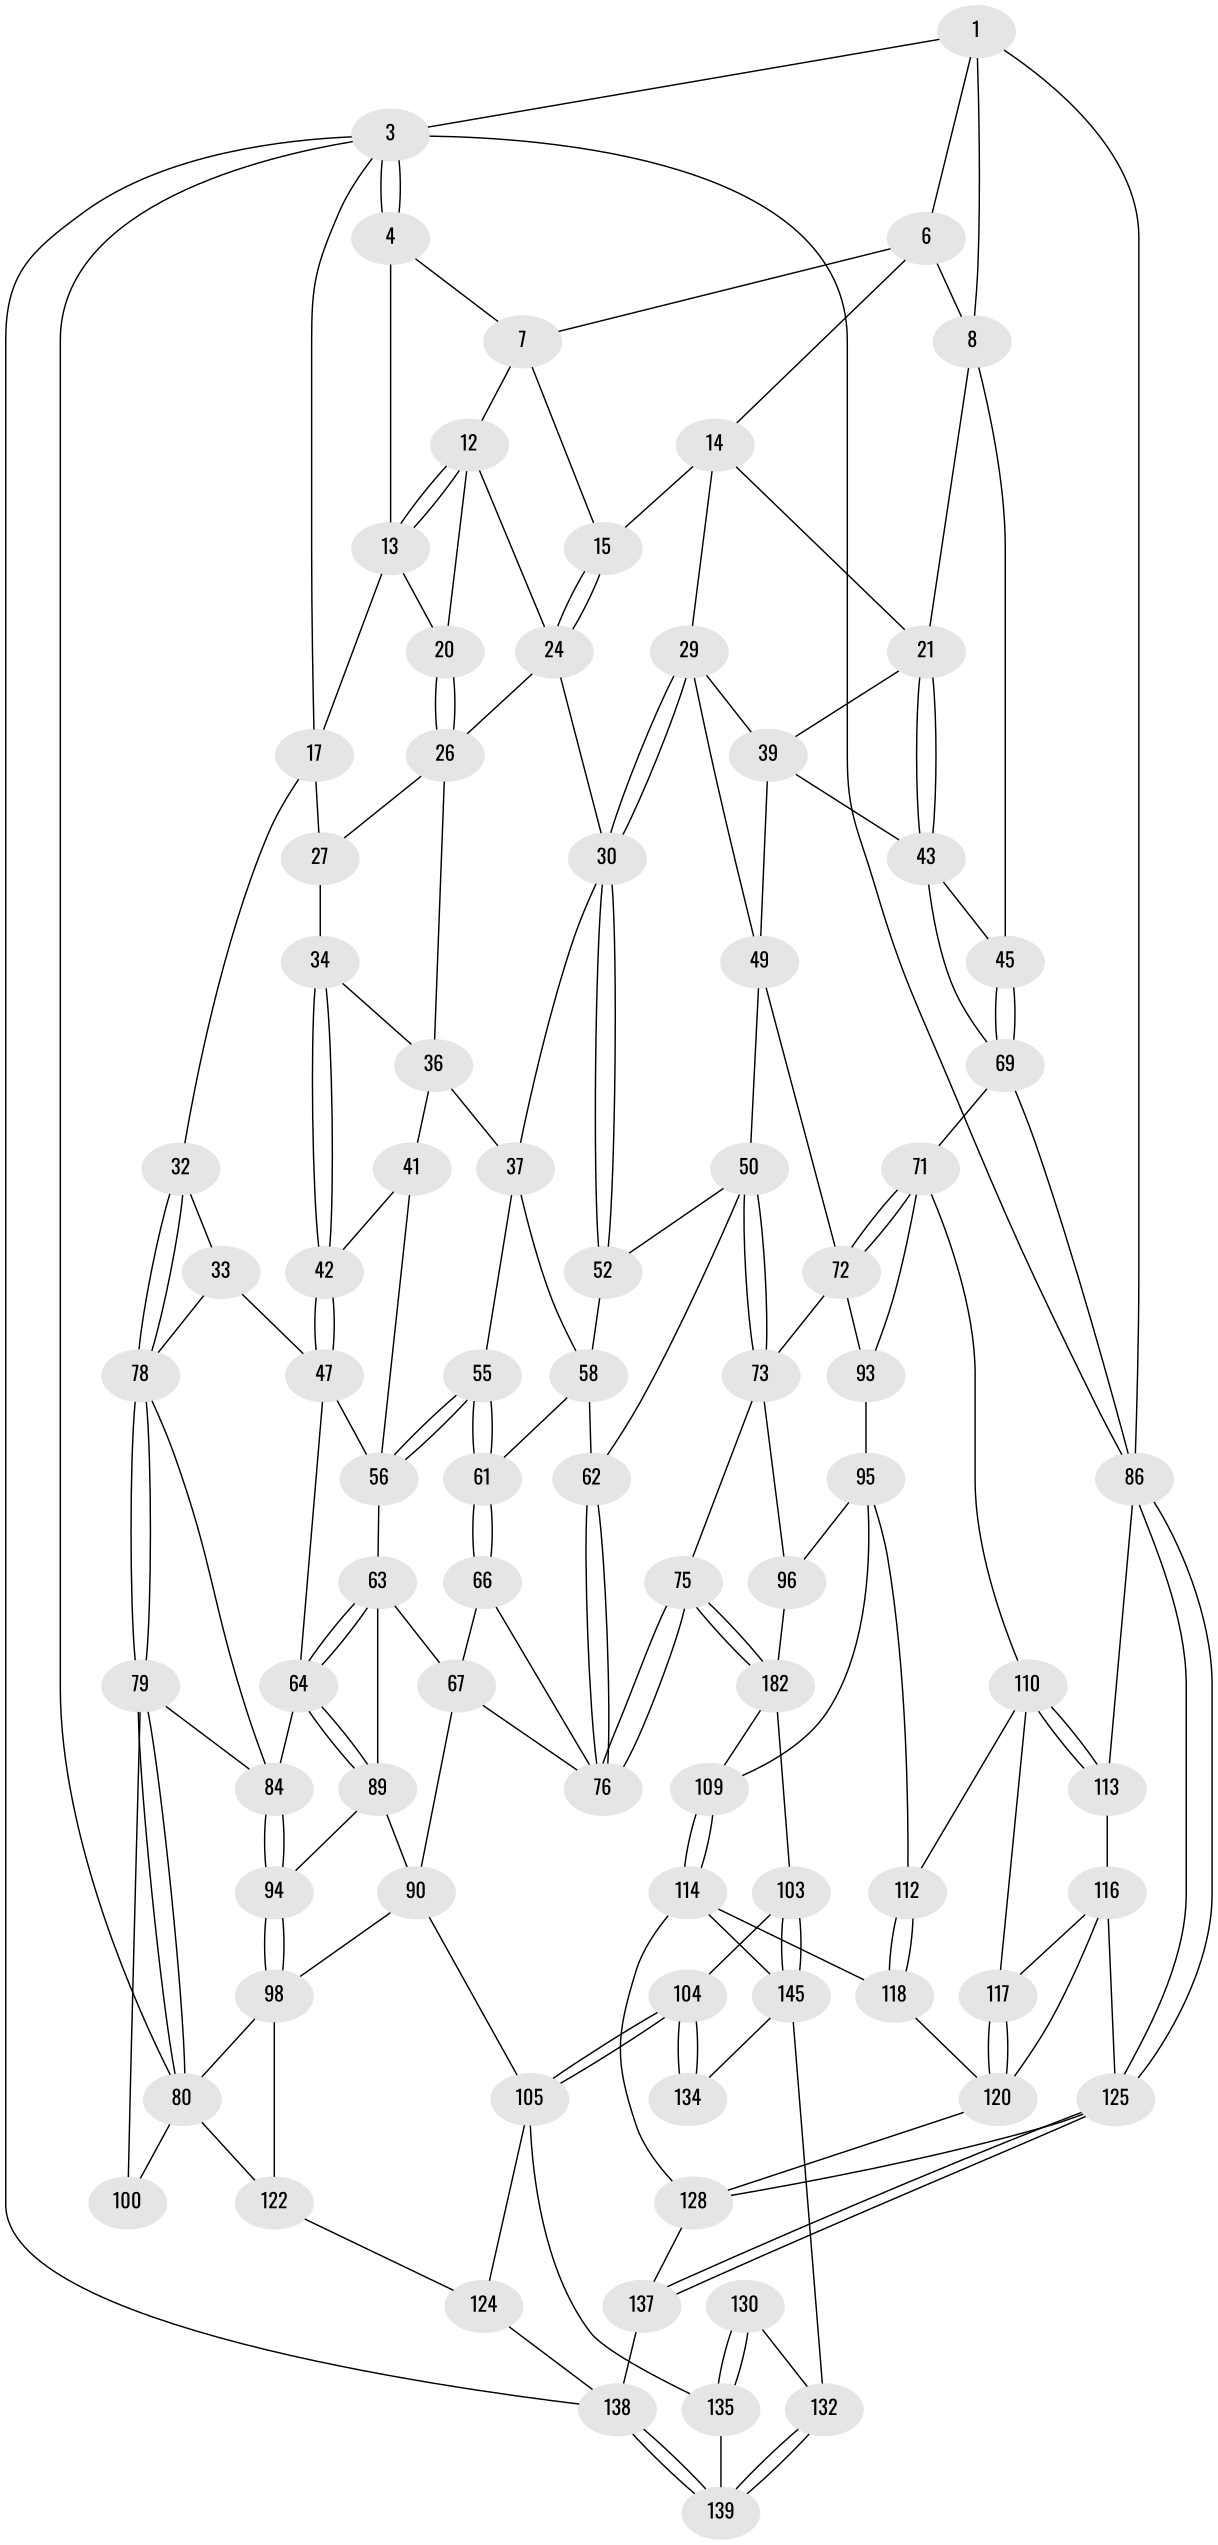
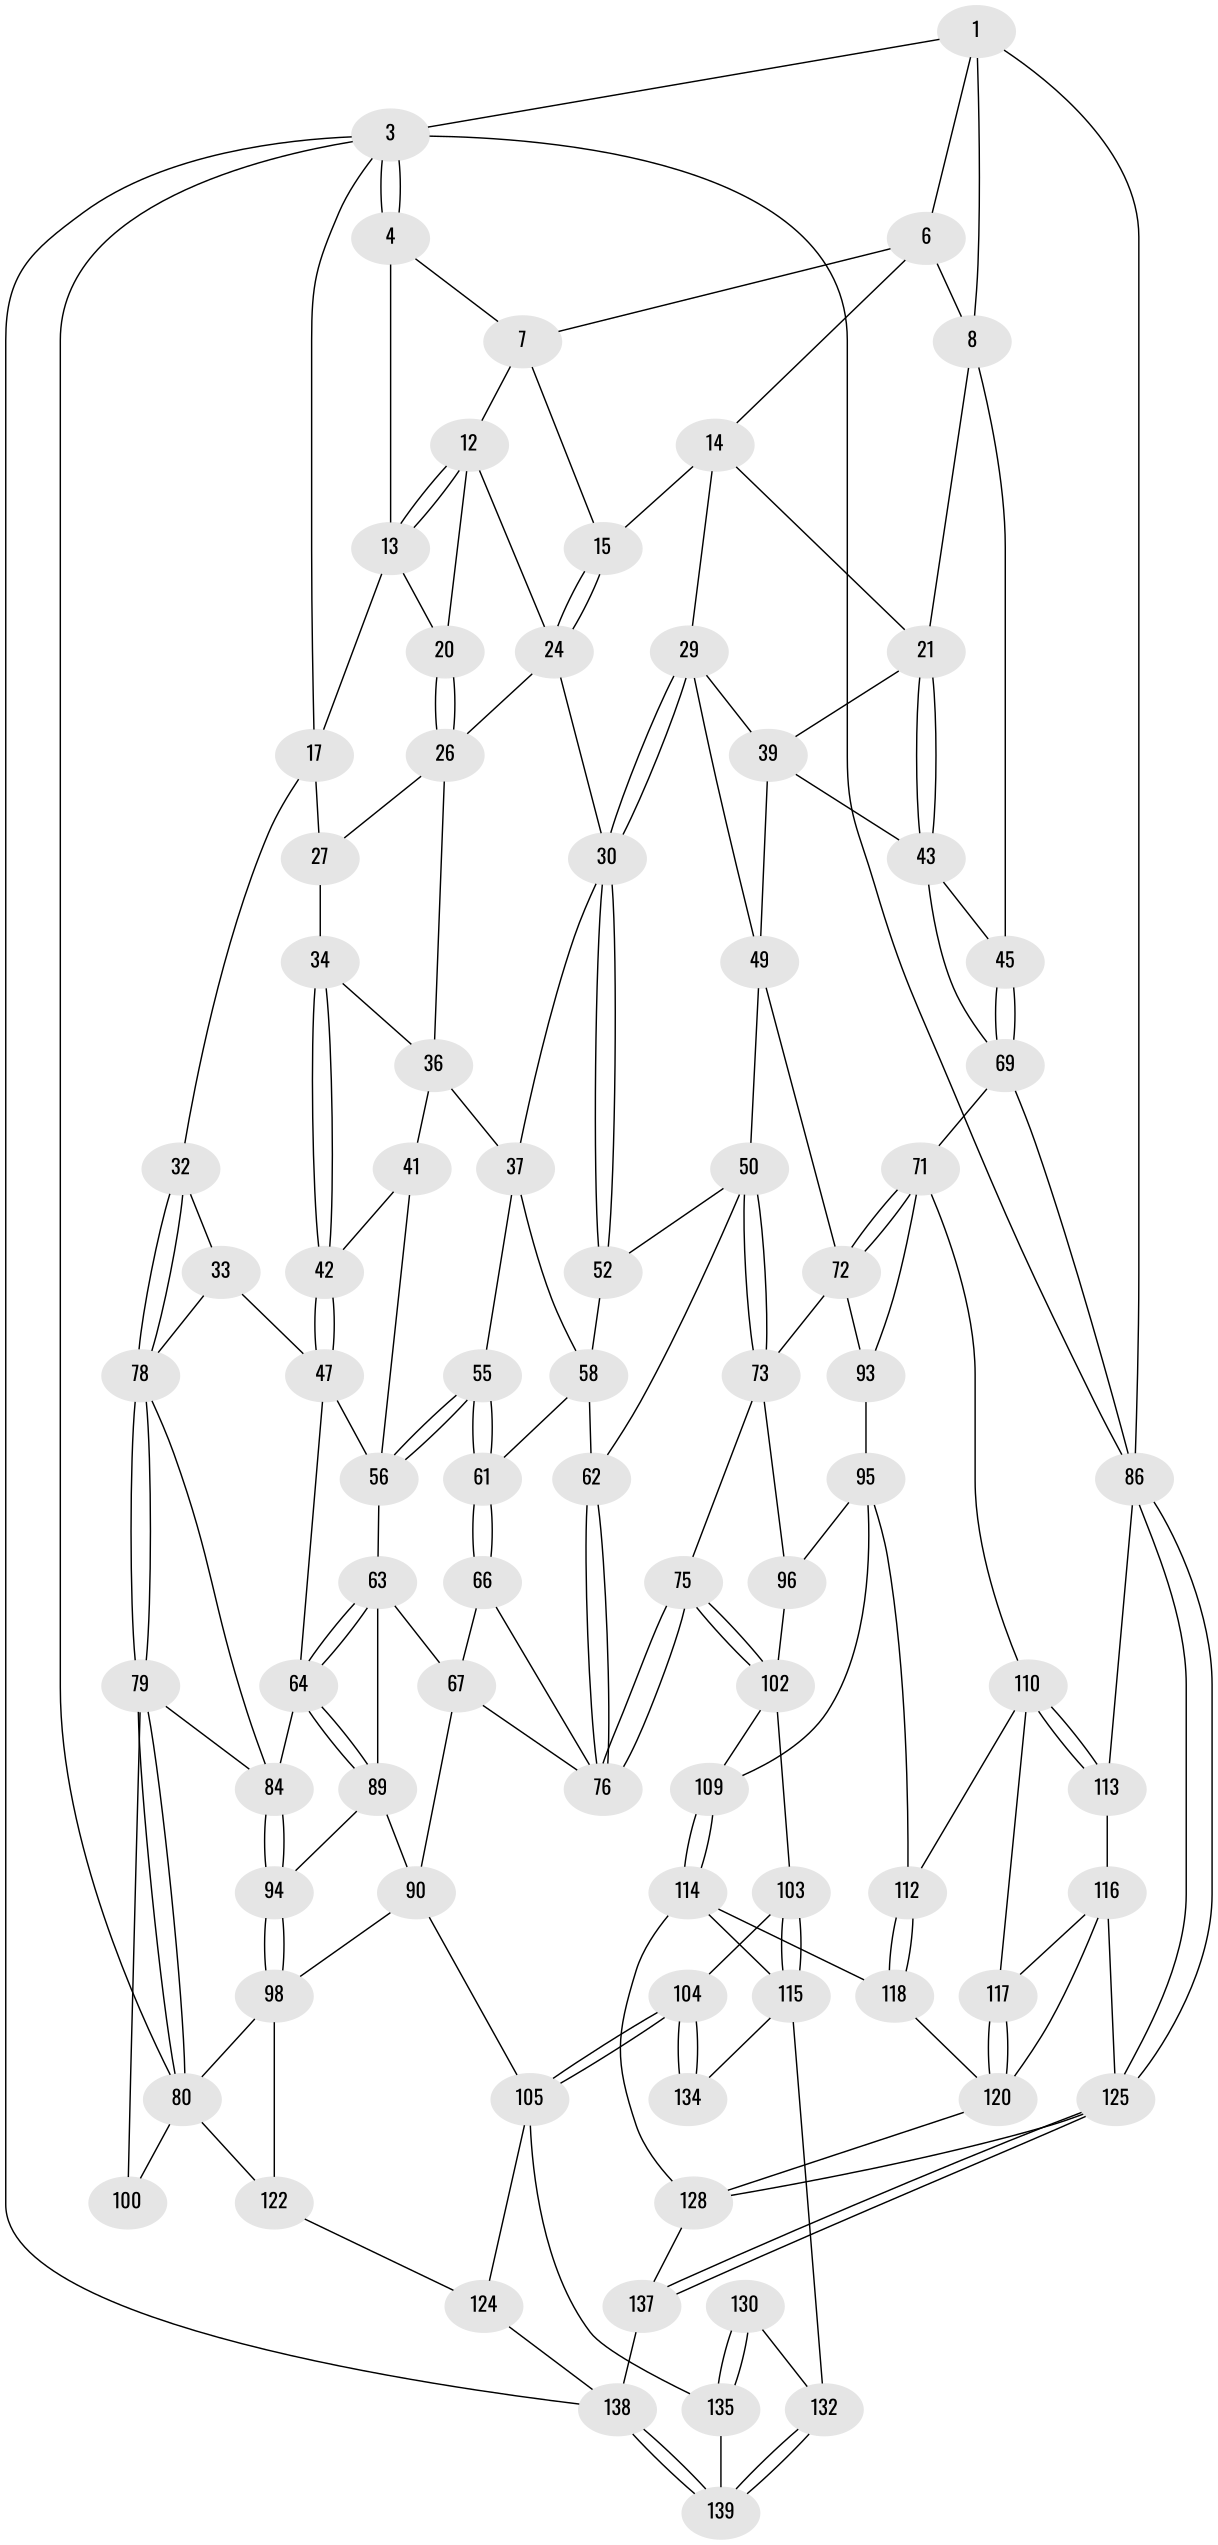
  graph {
    fontname=Oswald
    node [color=gray90 fontname=Oswald style=filled]
    edge [fontname=Oswald]
    1 [super="+2"]
    3 [super="+81"]
    6 [super="+10"]
    8 [super="+9"]
    86 [super="+87"]
    4 [super="+5"]
    17 [super="+18"]
    80 [super="+106"]
    138 [super="+140"]
    7 [super="+11"]
    14 [super="+23"]
    21 [super="+22"]
    45
    113
    125 [super="+126"]
    13 [super="+16"]
    27
    32
    100
    122
    139
    12 [super="+19"]
    15
    20
    29 [super="+40"]
    24 [super="+25"]
    39 [super="+44"]
    43 [super="+46"]
    69 [super="+70"]
    26 [super="+28"]
    30 [super="+31"]
    49 [super="+53"]
    34 [super="+35"]
    33 [super="+48"]
    78 [super="+82"]
    36 [super="+38"]
    37 [super="+54"]
    52
    41
    42
    50 [super="+51"]
    72 [super="+77"]
    55
    58 [super="+60"]
    47 [super="+59"]
    84 [super="+85"]
    79 [super="+97"]
    56 [super="+57"]
    64 [super="+65"]
    61
    62
    63 [super="+68"]
    71 [super="+92"]
    89 [super="+91"]
    73 [super="+74"]
    93
    76 [super="+83"]
    75
    96
    66
    67 [super="+88"]
    90 [super="+101"]
    94
    98 [super="+99"]
    105 [super="+123"]
    110 [super="+111"]
    95 [super="+108"]
    112
    117
-   102 [super="+107" label=182]
+   102 [super="+107"]
    109
    103
    124
    116 [super="+127"]
    128 [super="+129"]
    137
    135 [super="+136"]
    114 [super="+119"]
    118
    104
-   115 [super="+133" label=145]
+   115 [super="+133"]
    134
    132
    120 [super="+121"]
    130 [super="+131"]
    1 -- 3
    1 -- 6
    1 -- 8
    1 -- 86
    3 -- 86
    3 -- 4
    3 -- 4
    3 -- 17
    3 -- 80
    3 -- 138
    6 -- 8
    6 -- 7
    6 -- 14
    8 -- 21
    8 -- 45
    86 -- 113
    86 -- 125
    86 -- 125
    4 -- 7
    4 -- 13
    17 -- 27
    17 -- 32
    80 -- 100
    80 -- 122
    138 -- 139
    138 -- 139
    7 -- 12
    7 -- 15
    14 -- 21
    14 -- 15
    14 -- 29
    21 -- 39
    21 -- 43
    21 -- 43
    45 -- 69
    45 -- 69
    113 -- 116
    125 -- 128
    125 -- 137
    125 -- 137
    13 -- 17
    13 -- 20
    27 -- 34
    32 -- 33
    32 -- 78
    32 -- 78
    122 -- 124
    12 -- 13
    12 -- 13
    12 -- 20
    12 -- 24
    15 -- 24
    15 -- 24
    20 -- 26
    20 -- 26
    29 -- 39
    29 -- 30
    29 -- 30
    29 -- 49
    24 -- 26
    24 -- 30
    39 -- 43
    39 -- 49
    43 -- 45
    43 -- 69
    69 -- 86
    69 -- 71
    26 -- 27
    26 -- 36
    30 -- 37
    30 -- 52
    30 -- 52
    49 -- 50
    49 -- 72
    34 -- 36
    34 -- 42
    34 -- 42
    33 -- 78
    33 -- 47
    78 -- 84
    78 -- 79
    78 -- 79
    36 -- 37
    36 -- 41
    37 -- 55
    37 -- 58
    52 -- 58
    41 -- 42
    41 -- 56
    42 -- 47
    42 -- 47
    50 -- 52
    50 -- 62
    50 -- 73
    50 -- 73
    72 -- 73
    72 -- 93
    55 -- 56
    55 -- 56
    55 -- 61
    55 -- 61
    58 -- 61
    58 -- 62
    47 -- 56
    47 -- 64
    84 -- 94
    84 -- 94
    79 -- 80
    79 -- 80
    79 -- 100
    79 -- 84
    56 -- 63
    64 -- 84
    64 -- 89
    64 -- 89
    61 -- 66
    61 -- 66
    62 -- 76
    62 -- 76
    63 -- 64
    63 -- 64
    63 -- 89
    63 -- 67
    71 -- 72
    71 -- 72
    71 -- 93
    71 -- 110
    89 -- 90
    89 -- 94
    73 -- 75
    73 -- 96
    93 -- 95
    75 -- 76
    75 -- 76
    75 -- 102
    75 -- 102
    96 -- 102
    66 -- 76
    66 -- 67
    67 -- 76
    67 -- 90
    90 -- 98
    90 -- 105
    94 -- 98
    94 -- 98
    98 -- 80
    98 -- 122
    105 -- 124
    105 -- 135
    110 -- 113
    110 -- 113
    110 -- 112
    110 -- 117
    95 -- 96
    95 -- 112
    95 -- 109
    112 -- 118
    112 -- 118
    117 -- 120
    117 -- 120
    102 -- 109
    102 -- 103
    109 -- 114
    109 -- 114
    103 -- 104
    103 -- 115
    103 -- 115
    124 -- 138
    116 -- 125
    116 -- 117
    116 -- 120
    128 -- 137
    137 -- 138
    135 -- 139
    114 -- 128
    114 -- 118
    114 -- 115
    118 -- 120
    104 -- 105
    104 -- 105
    104 -- 134
    104 -- 134
    115 -- 134
    115 -- 132
    132 -- 139
    132 -- 139
    120 -- 128
    130 -- 135 [weight=2]
    130 -- 135
    130 -- 132
  }
